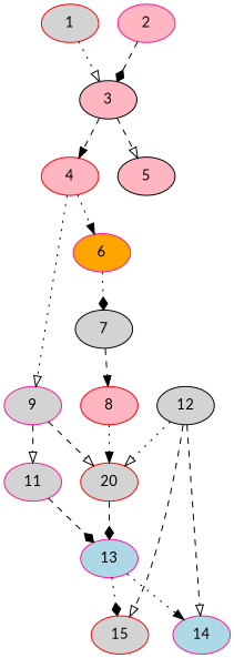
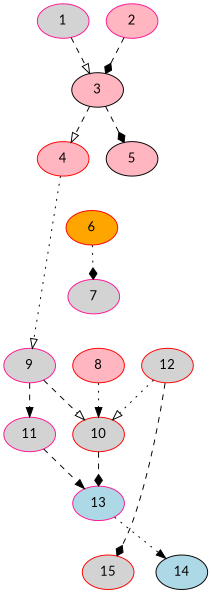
  digraph {
    fontname=Lato
    node [alpha=0.06 color=red fillcolor=lightgrey fontname=Lato style=filled]
    edge [arrowhead=onormal fontname=Lato style=dashed]
-   1 [alpha=0.03 expect_size=36865024]
+   1 [alpha=0.03 color=deeppink expect_size=36865024]
    3 [alpha=0.20 color=black expect_size=47875072 fillcolor=lightpink]
    4 [alpha=0.00 expect_size=41938944 fillcolor=lightpink]
    5 [color=black expect_size=33541120 fillcolor=lightpink]
-   6 [alpha=0.17 color=deeppink expect_size=44346368 fillcolor=orange]
+   6 [alpha=0.17 expect_size=44346368 fillcolor=orange]
    9 [alpha=0.12 color=deeppink expect_size=14603264]
    2 [alpha=0.11 color=deeppink expect_size=25402368 fillcolor=lightpink]
-   7 [color=black expect_size=44229632]
+   7 [color=deeppink expect_size=44229632]
    8 [alpha=0.09 expect_size=34400256 fillcolor=lightpink]
-   10 [alpha=0.08 expect_size=6002688 label=20]
+   10 [alpha=0.08 expect_size=6002688]
    11 [alpha=0.10 color=deeppink expect_size=51476480]
    13 [alpha=0.13 color=deeppink expect_size=35355648 fillcolor=lightblue]
-   12 [alpha=0.14 color=black expect_size=10404864]
-   14 [alpha=0.02 color=deeppink expect_size=34588672 fillcolor=lightblue]
+   12 [alpha=0.14 expect_size=10404864]
+   14 [alpha=0.02 color=black expect_size=34588672 fillcolor=lightblue]
    15 [alpha=0.14 expect_size=35527680]
-   1 -> 3 [style=dotted]
-   3 -> 4 [arrowhead=normal]
-   3 -> 5
-   4 -> 6 [arrowhead=normal style=dotted]
+   1 -> 3
+   3 -> 4
+   3 -> 5 [arrowhead=diamond]
    4 -> 9 [style=dotted]
    6 -> 7 [arrowhead=diamond style=dotted]
    9 -> 10
-   9 -> 11
+   9 -> 11 [arrowhead=normal]
    2 -> 3 [arrowhead=diamond]
-   7 -> 8 [arrowhead=normal]
    8 -> 10 [arrowhead=normal style=dotted]
    10 -> 13 [arrowhead=diamond]
-   11 -> 13 [arrowhead=diamond]
+   11 -> 13 [arrowhead=normal]
    13 -> 14 [arrowhead=normal style=dotted]
-   13 -> 15 [arrowhead=diamond style=dotted]
    12 -> 10 [style=dotted]
-   12 -> 14
-   12 -> 15
+   12 -> 15 [arrowhead=diamond]
  }
